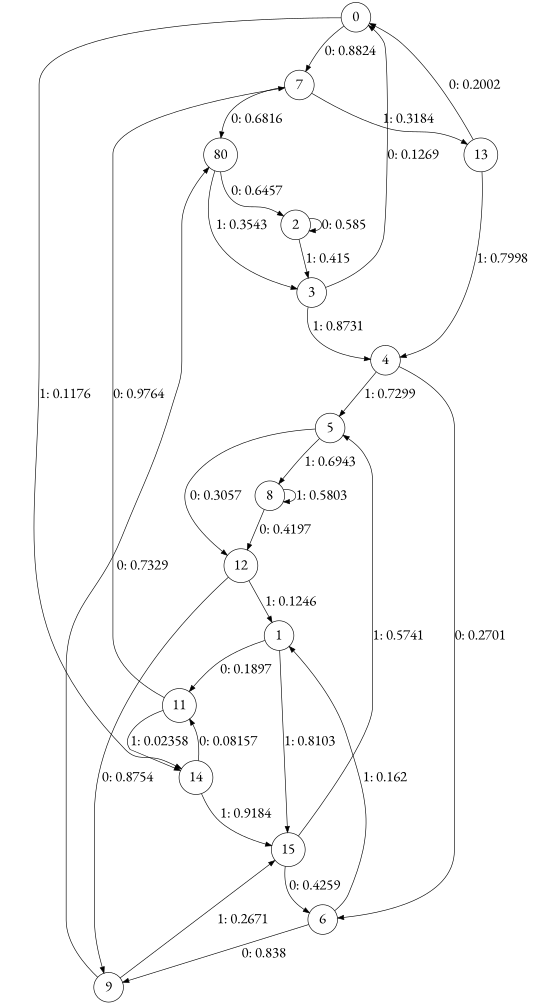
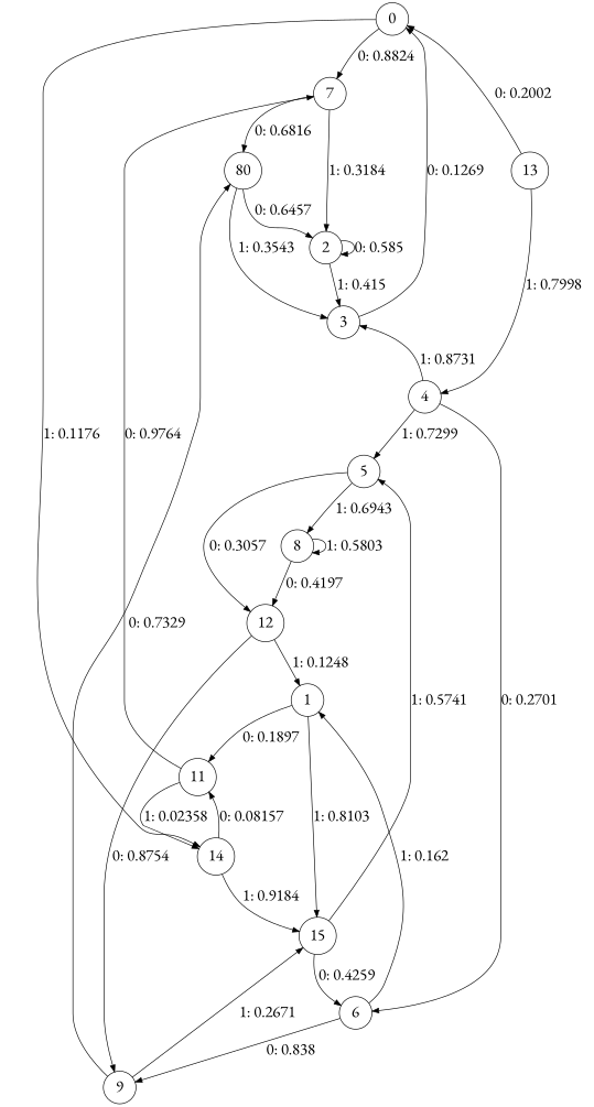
  digraph {
    fontname="EB Garamond"
    node [fontname="EB Garamond" fontsize=24 shape=circle]
    edge [fontname="EB Garamond" fontsize=24]
    0
    7
    14
    n4 [label=80]
    13
    11
    15
    2
    3
    4
    6
    5
    1
    9
    12
    8
    0 -> 7 [label="0: 0.8824   "]
    0 -> 14 [label="1: 0.1176   "]
    7 -> n4 [label="0: 0.6816   "]
-   7 -> 13 [label="1: 0.3184   "]
+   7 -> 2 [label="1: 0.3184   "]
    14 -> 11 [label="0: 0.08157  "]
    14 -> 15 [label="1: 0.9184   "]
    n4 -> 2 [label="0: 0.6457   "]
    n4 -> 3 [label="1: 0.3543   "]
    13 -> 0 [label="0: 0.2002   "]
    13 -> 4 [label="1: 0.7998   "]
    11 -> 7 [label="0: 0.9764   "]
    11 -> 14 [label="1: 0.02358  "]
    15 -> 6 [label="0: 0.4259   "]
    15 -> 5 [label="1: 0.5741   "]
    2 -> 2 [label="0: 0.585    "]
    2 -> 3 [label="1: 0.415    "]
    3 -> 0 [label="0: 0.1269   "]
-   3 -> 4 [label="1: 0.8731   "]
+   4 -> 3 [label="1: 0.8731   "]
    4 -> 6 [label="0: 0.2701   "]
    4 -> 5 [label="1: 0.7299   "]
    6 -> 1 [label="1: 0.162    "]
    6 -> 9 [label="0: 0.838    "]
    5 -> 12 [label="0: 0.3057   "]
    5 -> 8 [label="1: 0.6943   "]
    1 -> 11 [label="0: 0.1897   "]
    1 -> 15 [label="1: 0.8103   "]
    9 -> n4 [label="0: 0.7329   "]
    9 -> 15 [label="1: 0.2671   "]
-   12 -> 1 [label="1: 0.1246   "]
+   12 -> 1 [label="1: 0.1248   "]
    12 -> 9 [label="0: 0.8754   "]
    8 -> 12 [label="0: 0.4197   "]
    8 -> 8 [label="1: 0.5803   "]
  }
